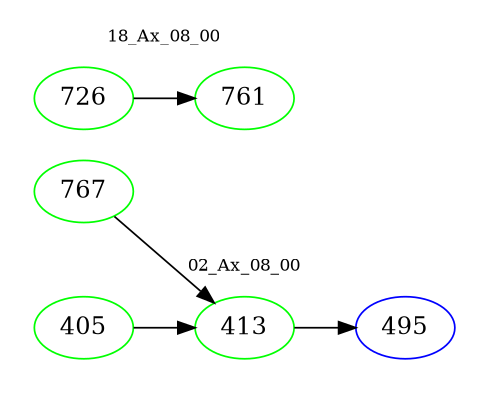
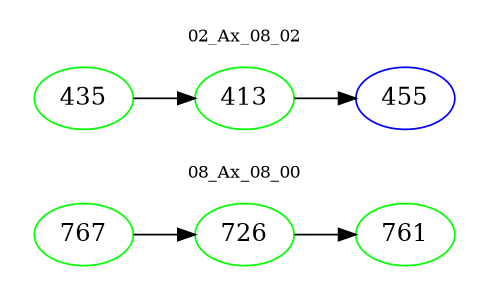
  digraph {
    fontname="DejaVu Serif"
    rankdir=LR
    node [color=green fontname="DejaVu Serif"]
    edge [color=black fontname="DejaVu Serif"]
    n1 [label=767]
    n2 [label=726]
    n3 [label=761]
-   n4 [label=405]
+   n4 [label=435]
    n5 [label=413]
-   n6 [color=blue label=495]
+   n6 [color=blue label=455]
    subgraph cluster_1 {
      color=white
      fontsize=10
-     label="18_Ax_08_00"
+     label="08_Ax_08_00"
      n1
      n2
      n3
    }
    subgraph cluster_2 {
      color=white
      fontsize=10
-     label="02_Ax_08_00"
+     label="02_Ax_08_02"
      n4
      n5
      n6
    }
-   n1 -> n5
+   n1 -> n2
    n2 -> n3
    n4 -> n5
    n5 -> n6
  }
